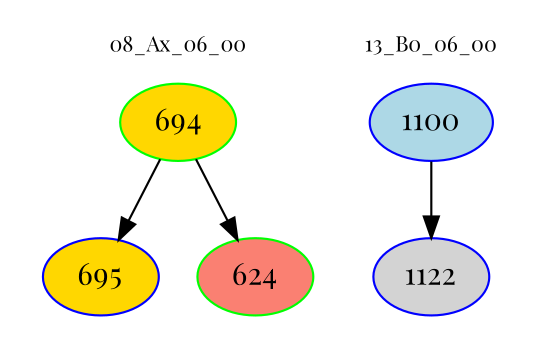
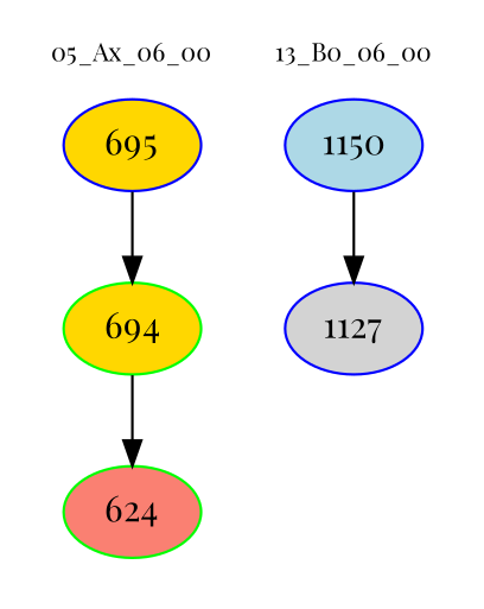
  digraph {
    fontname="Playfair Display"
    node [color=blue fillcolor=gold fontname="Playfair Display" style=filled]
    edge [color=black fontname="Playfair Display"]
    n1 [label=695]
    n2 [color=green label=694]
    n3 [color=green fillcolor=salmon label=624]
-   n4 [fillcolor=lightblue label=1100]
-   n5 [fillcolor=lightgrey label=1122]
+   n4 [fillcolor=lightblue label=1150]
+   n5 [fillcolor=lightgrey label=1127]
    subgraph cluster_1 {
      color=white
      fontsize=10
-     label="08_Ax_06_00"
+     label="05_Ax_06_00"
      n1
      n2
      n3
    }
    subgraph cluster_2 {
      color=white
      fontsize=10
      label="13_B0_06_00"
      n4
      n5
    }
-   n2 -> n1
+   n1 -> n2
    n2 -> n3
    n4 -> n5
  }
